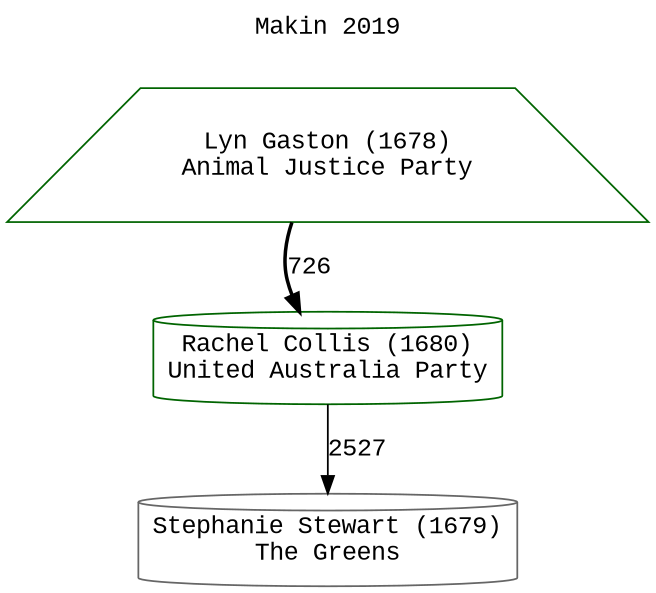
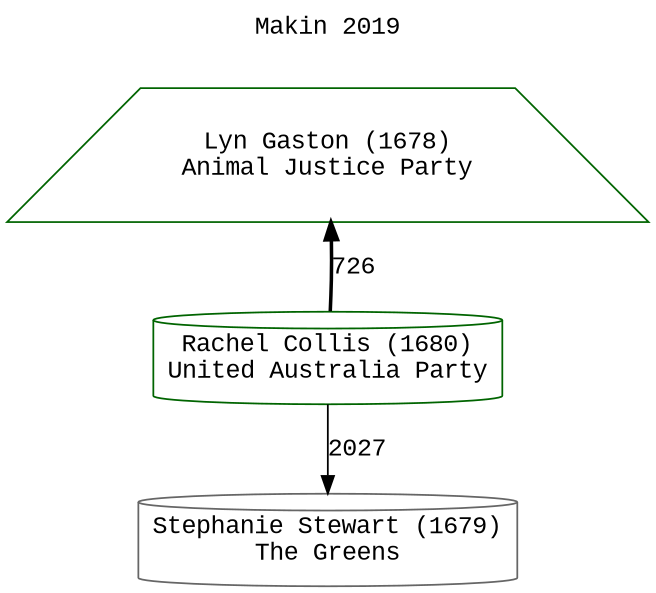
  digraph {
    fontname="Liberation Mono"
    label="Makin 2019"
    labelloc=t
    mclimit=10
    node [color=darkgreen fontname="Liberation Mono" shape=cylinder]
    edge [fontname="Liberation Mono"]
    n1 [label="Lyn Gaston (1678)\nAnimal Justice Party" shape=trapezium]
    n2 [label="Rachel Collis (1680)\nUnited Australia Party"]
    n3 [color=gray40 label="Stephanie Stewart (1679)\nThe Greens"]
-   n1 -> n2 [label=726 style=bold]
-   n2 -> n3 [label=2527 style=solid]
+   n2 -> n1 [label=726 style=bold]
+   n2 -> n3 [label=2027 style=solid]
  }
